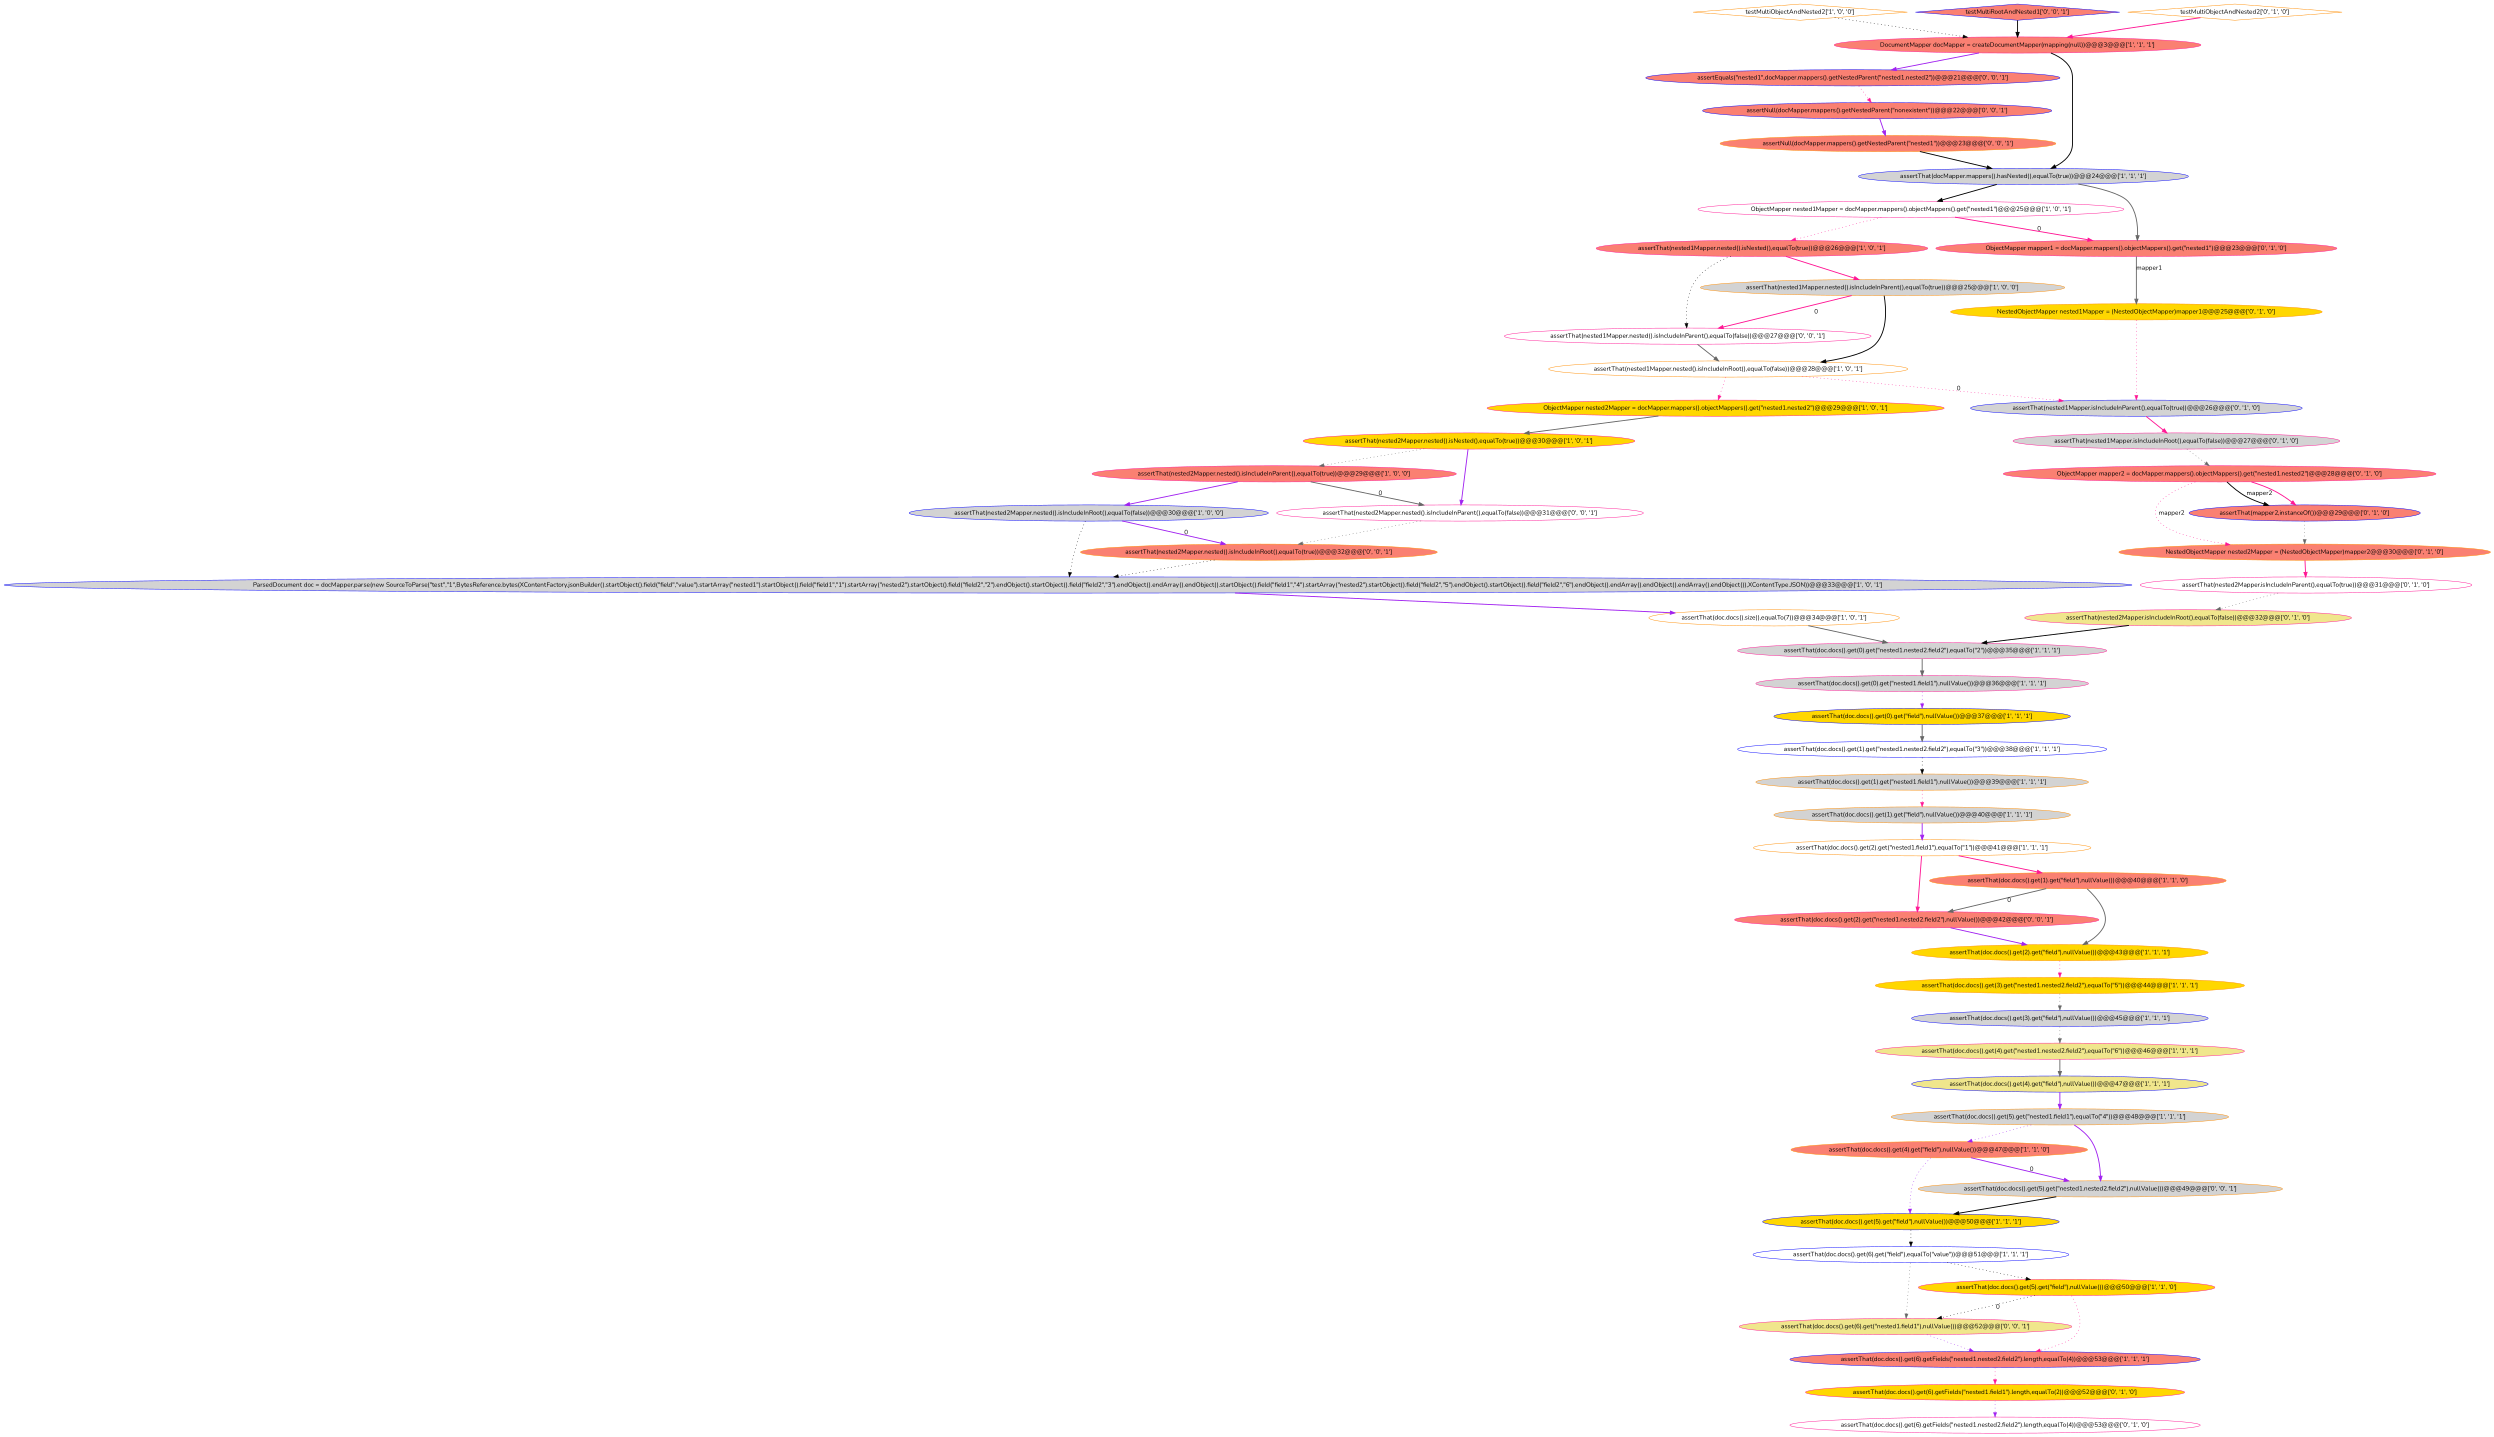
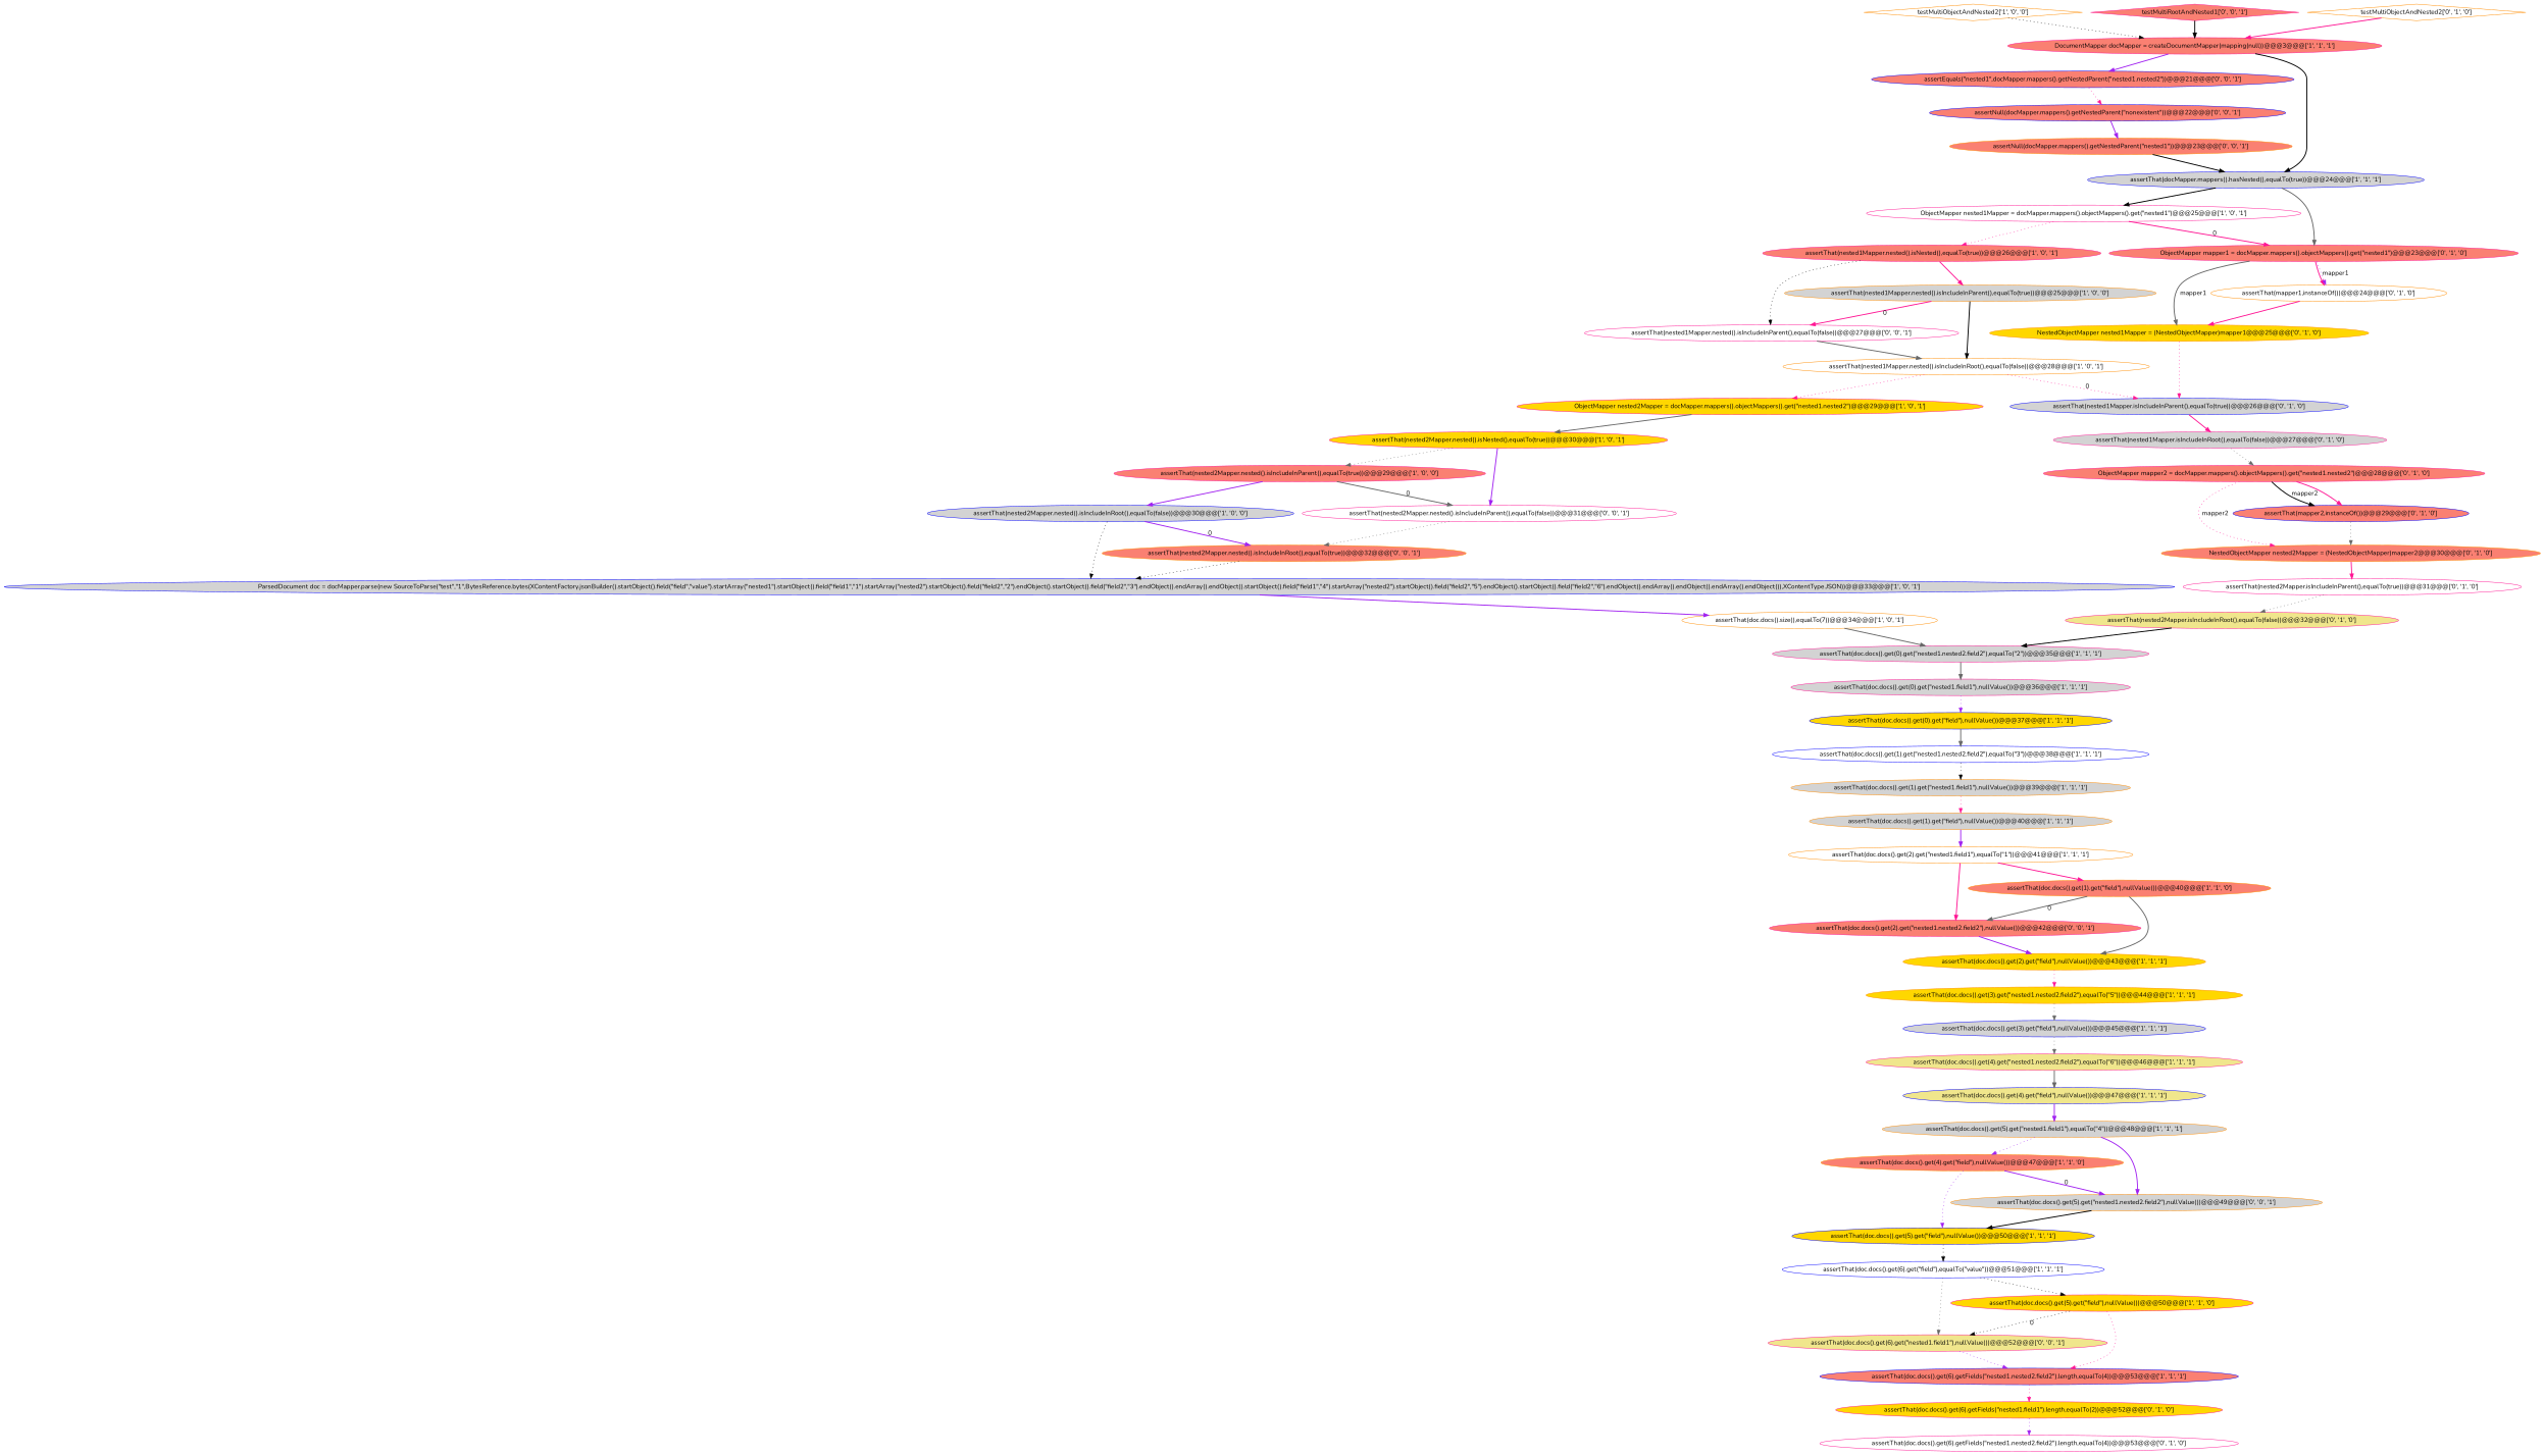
  digraph {
    fontname=Nunito
    node [color=deeppink fillcolor=salmon fontname=Nunito shape=ellipse style=filled]
    edge [color=deeppink fontname=Nunito style=bold]
    n1 [fillcolor=khaki label="assertThat(doc.docs().get(6).get(\"nested1.field1\"),nullValue())@@@52@@@['0', '0', '1']"]
    n2 [color=blue label="assertThat(doc.docs().get(6).getFields(\"nested1.nested2.field2\").length,equalTo(4))@@@53@@@['1', '1', '1']"]
    n3 [fillcolor=gold label="assertThat(doc.docs().get(6).getFields(\"nested1.field1\").length,equalTo(2))@@@52@@@['0', '1', '0']"]
    n4 [color=darkorange fillcolor=lightgrey label="assertThat(doc.docs().get(1).get(\"field\"),nullValue())@@@40@@@['1', '1', '1']"]
    n5 [color=darkorange fillcolor=white label="assertThat(doc.docs().get(2).get(\"nested1.field1\"),equalTo(\"1\"))@@@41@@@['1', '1', '1']"]
    n6 [label="assertThat(doc.docs().get(2).get(\"nested1.nested2.field2\"),nullValue())@@@42@@@['0', '0', '1']"]
    n7 [color=darkorange label="assertThat(doc.docs().get(1).get(\"field\"),nullValue())@@@40@@@['1', '1', '0']"]
    n8 [label="ObjectMapper mapper2 = docMapper.mappers().objectMappers().get(\"nested1.nested2\")@@@28@@@['0', '1', '0']"]
    n9 [color=darkorange label="NestedObjectMapper nested2Mapper = (NestedObjectMapper)mapper2@@@30@@@['0', '1', '0']"]
    n10 [color=blue label="assertThat(mapper2,instanceOf())@@@29@@@['0', '1', '0']"]
    n11 [fillcolor=white label="assertThat(nested2Mapper.isIncludeInParent(),equalTo(true))@@@31@@@['0', '1', '0']"]
    n12 [color=darkorange label="assertThat(doc.docs().get(4).get(\"field\"),nullValue())@@@47@@@['1', '1', '0']"]
    n13 [color=darkorange fillcolor=lightgrey label="assertThat(doc.docs().get(5).get(\"nested1.nested2.field2\"),nullValue())@@@49@@@['0', '0', '1']"]
    n14 [color=blue fillcolor=gold label="assertThat(doc.docs().get(5).get(\"field\"),nullValue())@@@50@@@['1', '1', '1']"]
    n15 [color=blue fillcolor=white label="assertThat(doc.docs().get(6).get(\"field\"),equalTo(\"value\"))@@@51@@@['1', '1', '1']"]
    n16 [fillcolor=white label="assertThat(doc.docs().get(6).getFields(\"nested1.nested2.field2\").length,equalTo(4))@@@53@@@['0', '1', '0']"]
    n17 [fillcolor=white label="assertThat(nested2Mapper.nested().isIncludeInParent(),equalTo(false))@@@31@@@['0', '0', '1']"]
    n18 [color=darkorange label="assertThat(nested2Mapper.nested().isIncludeInRoot(),equalTo(true))@@@32@@@['0', '0', '1']"]
    n19 [color=blue fillcolor=lightgrey label="ParsedDocument doc = docMapper.parse(new SourceToParse(\"test\",\"1\",BytesReference.bytes(XContentFactory.jsonBuilder().startObject().field(\"field\",\"value\").startArray(\"nested1\").startObject().field(\"field1\",\"1\").startArray(\"nested2\").startObject().field(\"field2\",\"2\").endObject().startObject().field(\"field2\",\"3\").endObject().endArray().endObject().startObject().field(\"field1\",\"4\").startArray(\"nested2\").startObject().field(\"field2\",\"5\").endObject().startObject().field(\"field2\",\"6\").endObject().endArray().endObject().endArray().endObject()),XContentType.JSON))@@@33@@@['1', '0', '1']"]
    n20 [color=darkorange fillcolor=white label="assertThat(doc.docs().size(),equalTo(7))@@@34@@@['1', '0', '1']"]
    n21 [fillcolor=lightgrey label="assertThat(doc.docs().get(0).get(\"nested1.nested2.field2\"),equalTo(\"2\"))@@@35@@@['1', '1', '1']"]
    n22 [color=darkorange fillcolor=white label="assertThat(nested1Mapper.nested().isIncludeInRoot(),equalTo(false))@@@28@@@['1', '0', '1']"]
    n23 [fillcolor=gold label="ObjectMapper nested2Mapper = docMapper.mappers().objectMappers().get(\"nested1.nested2\")@@@29@@@['1', '0', '1']"]
    n24 [color=blue fillcolor=lightgrey label="assertThat(nested1Mapper.isIncludeInParent(),equalTo(true))@@@26@@@['0', '1', '0']"]
    n25 [fillcolor=gold label="assertThat(nested2Mapper.nested().isNested(),equalTo(true))@@@30@@@['1', '0', '1']"]
    n26 [fillcolor=lightgrey label="assertThat(nested1Mapper.isIncludeInRoot(),equalTo(false))@@@27@@@['0', '1', '0']"]
    n27 [color=darkorange fillcolor=lightgrey label="assertThat(doc.docs().get(1).get(\"nested1.field1\"),nullValue())@@@39@@@['1', '1', '1']"]
+   n28 [color=darkorange fillcolor=white label="assertThat(mapper1,instanceOf())@@@24@@@['0', '1', '0']"]
    n29 [color=darkorange fillcolor=gold label="NestedObjectMapper nested1Mapper = (NestedObjectMapper)mapper1@@@25@@@['0', '1', '0']"]
    n30 [fillcolor=lightgrey label="assertThat(doc.docs().get(0).get(\"nested1.field1\"),nullValue())@@@36@@@['1', '1', '1']"]
    n31 [color=blue fillcolor=gold label="assertThat(doc.docs().get(0).get(\"field\"),nullValue())@@@37@@@['1', '1', '1']"]
    n32 [color=blue fillcolor=white label="assertThat(doc.docs().get(1).get(\"nested1.nested2.field2\"),equalTo(\"3\"))@@@38@@@['1', '1', '1']"]
    n33 [color=darkorange fillcolor=gold label="assertThat(doc.docs().get(2).get(\"field\"),nullValue())@@@43@@@['1', '1', '1']"]
    n34 [color=darkorange fillcolor=gold label="assertThat(doc.docs().get(3).get(\"nested1.nested2.field2\"),equalTo(\"5\"))@@@44@@@['1', '1', '1']"]
    n35 [fillcolor=khaki label="assertThat(nested2Mapper.isIncludeInRoot(),equalTo(false))@@@32@@@['0', '1', '0']"]
    n36 [color=darkorange fillcolor=lightgrey label="assertThat(nested1Mapper.nested().isIncludeInParent(),equalTo(true))@@@25@@@['1', '0', '0']"]
    n37 [fillcolor=white label="assertThat(nested1Mapper.nested().isIncludeInParent(),equalTo(false))@@@27@@@['0', '0', '1']"]
    n38 [label="assertThat(nested2Mapper.nested().isIncludeInParent(),equalTo(true))@@@29@@@['1', '0', '0']"]
    n39 [color=blue fillcolor=lightgrey label="assertThat(nested2Mapper.nested().isIncludeInRoot(),equalTo(false))@@@30@@@['1', '0', '0']"]
    n40 [fillcolor=white label="ObjectMapper nested1Mapper = docMapper.mappers().objectMappers().get(\"nested1\")@@@25@@@['1', '0', '1']"]
    n41 [label="assertThat(nested1Mapper.nested().isNested(),equalTo(true))@@@26@@@['1', '0', '1']"]
    n42 [label="ObjectMapper mapper1 = docMapper.mappers().objectMappers().get(\"nested1\")@@@23@@@['0', '1', '0']"]
    n43 [color=darkorange fillcolor=lightgrey label="assertThat(doc.docs().get(5).get(\"nested1.field1\"),equalTo(\"4\"))@@@48@@@['1', '1', '1']"]
    n44 [fillcolor=gold label="assertThat(doc.docs().get(5).get(\"field\"),nullValue())@@@50@@@['1', '1', '0']"]
    n45 [color=darkorange fillcolor=white label="testMultiObjectAndNested2['1', '0', '0']" shape=diamond]
    n46 [label="DocumentMapper docMapper = createDocumentMapper(mapping(null))@@@3@@@['1', '1', '1']"]
    n47 [color=blue label="assertEquals(\"nested1\",docMapper.mappers().getNestedParent(\"nested1.nested2\"))@@@21@@@['0', '0', '1']"]
    n48 [color=blue fillcolor=lightgrey label="assertThat(docMapper.mappers().hasNested(),equalTo(true))@@@24@@@['1', '1', '1']"]
    n49 [color=blue fillcolor=lightgrey label="assertThat(doc.docs().get(3).get(\"field\"),nullValue())@@@45@@@['1', '1', '1']"]
    n50 [fillcolor=khaki label="assertThat(doc.docs().get(4).get(\"nested1.nested2.field2\"),equalTo(\"6\"))@@@46@@@['1', '1', '1']"]
    n51 [color=blue fillcolor=khaki label="assertThat(doc.docs().get(4).get(\"field\"),nullValue())@@@47@@@['1', '1', '1']"]
    n52 [color=blue label="assertNull(docMapper.mappers().getNestedParent(\"nonexistent\"))@@@22@@@['0', '0', '1']"]
    n53 [color=darkorange label="assertNull(docMapper.mappers().getNestedParent(\"nested1\"))@@@23@@@['0', '0', '1']"]
-   n54 [color=blue label="testMultiRootAndNested1['0', '0', '1']" shape=diamond]
+   n54 [label="testMultiRootAndNested1['0', '0', '1']" shape=diamond]
    n55 [color=darkorange fillcolor=white label="testMultiObjectAndNested2['0', '1', '0']" shape=diamond]
    n1 -> n2 [color=purple style=dotted]
    n2 -> n3 [style=dotted]
    n3 -> n16 [color=purple style=dotted]
    n4 -> n5 [color=purple]
    n5 -> n6
    n5 -> n7
    n6 -> n33 [color=purple]
    n7 -> n6 [color=gray40 label=0]
    n7 -> n33 [color=gray40]
    n8 -> n9 [label=mapper2 style=dotted]
    n8 -> n10 [color=black label=mapper2]
    n8 -> n10
    n9 -> n11
    n10 -> n9 [color=gray40 style=dotted]
    n11 -> n35 [color=gray40 style=dotted]
    n12 -> n13 [color=purple label=0]
    n12 -> n14 [color=purple style=dotted]
    n13 -> n14 [color=black]
    n14 -> n15 [color=black style=dotted]
    n15 -> n1 [color=gray40 style=dotted]
    n15 -> n44 [color=black style=dotted]
    n17 -> n18 [color=gray40 style=dotted]
    n18 -> n19 [color=black style=dotted]
    n19 -> n20 [color=purple]
    n20 -> n21 [color=gray40]
    n21 -> n30 [color=gray40]
    n22 -> n23 [style=dotted]
    n22 -> n24 [label=0 style=dotted]
    n23 -> n25 [color=gray40]
    n24 -> n26
    n25 -> n17 [color=purple]
    n25 -> n38 [color=gray40 style=dotted]
    n26 -> n8 [color=gray40 style=dotted]
    n27 -> n4 [style=dotted]
+   n28 -> n29
    n29 -> n24 [style=dotted]
    n30 -> n31 [color=purple style=dotted]
    n31 -> n32 [color=gray40]
    n32 -> n27 [color=black style=dotted]
    n33 -> n34 [style=dotted]
    n34 -> n49 [color=gray40 style=dotted]
    n35 -> n21 [color=black]
    n36 -> n22 [color=black]
    n36 -> n37 [label=0]
    n37 -> n22 [color=gray40]
    n38 -> n17 [color=gray40 label=0]
    n38 -> n39 [color=purple]
    n39 -> n18 [color=purple label=0]
    n39 -> n19 [color=black style=dotted]
    n40 -> n41 [style=dotted]
    n40 -> n42 [label=0]
    n41 -> n36
    n41 -> n37 [color=black style=dotted]
+   n42 -> n28
+   n42 -> n28 [color=purple label=mapper1 style=dotted]
    n42 -> n29 [color=gray40 label=mapper1]
    n43 -> n12 [color=purple style=dotted]
    n43 -> n13 [color=purple]
    n44 -> n1 [color=black label=0 style=dotted]
    n44 -> n2 [style=dotted]
    n45 -> n46 [color=black style=dotted]
    n46 -> n47 [color=purple]
    n46 -> n48 [color=black]
    n47 -> n52 [style=dotted]
    n48 -> n40 [color=black]
    n48 -> n42 [color=gray40]
    n49 -> n50 [color=gray40 style=dotted]
    n50 -> n51 [color=gray40]
    n51 -> n43 [color=purple]
    n52 -> n53 [color=purple]
    n53 -> n48 [color=black]
    n54 -> n46 [color=black]
    n55 -> n46
  }
